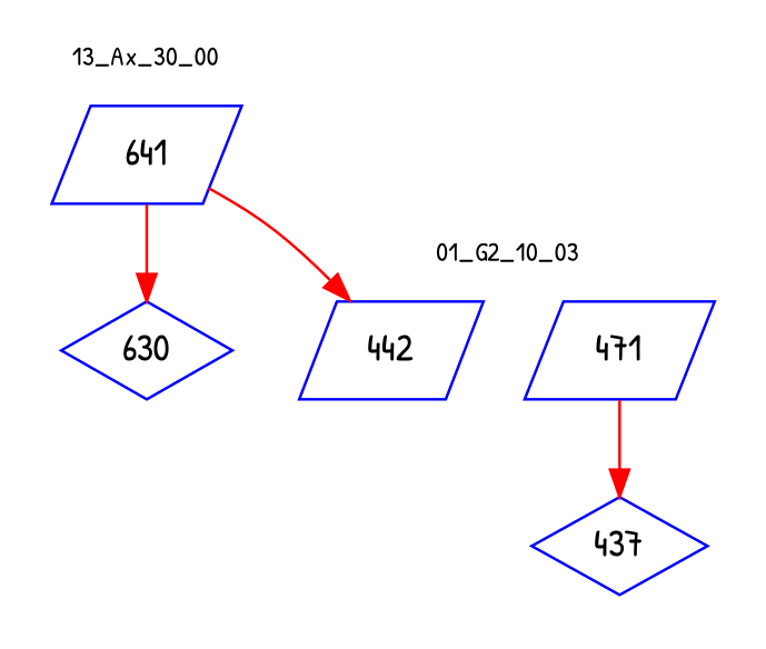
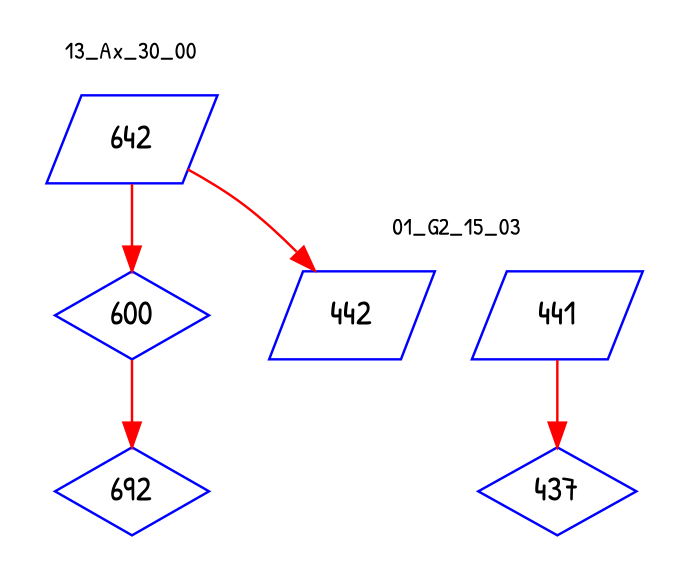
  digraph {
    fontname="Patrick Hand"
    node [color=blue fontname="Patrick Hand" shape=parallelogram]
    edge [color=red fontname="Patrick Hand"]
-   n1 [label=641]
-   n2 [label=630 shape=diamond]
-   n4 [label=471]
+   n1 [label=642]
+   n2 [label=600 shape=diamond]
+   n3 [label=692 shape=diamond]
+   n4 [label=441]
    n5 [label=437 shape=diamond]
    n6 [label=442]
    subgraph cluster_1 {
      color=white
      fontsize=10
      label="13_Ax_30_00"
      n1
      n2
+     n3
    }
    subgraph cluster_2 {
      color=white
      fontsize=10
-     label="01_G2_10_03"
+     label="01_G2_15_03"
      n4
      n5
      n6
    }
    n1 -> n2
    n1 -> n6
+   n2 -> n3
    n4 -> n5
  }
